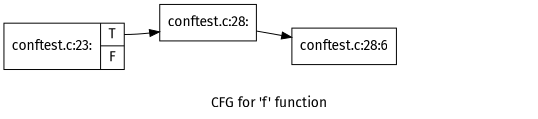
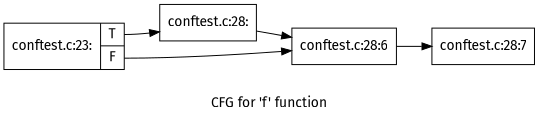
  digraph {
    fontname="Fira Sans"
    label="CFG for 'f' function"
    rankdir=LR
    node [fontname="Fira Sans" shape=record]
    edge [fontname="Fira Sans"]
    n1 [label="{conftest.c:23:|{<s0>T|<s1>F}}"]
    n2 [label="{conftest.c:28:}"]
    n3 [label="{conftest.c:28:6}"]
+   n4 [label="{conftest.c:28:7}"]
    n1 -> n2 [tailport=s0]
+   n1 -> n3 [tailport=s1]
    n2 -> n3
+   n3 -> n4
  }
